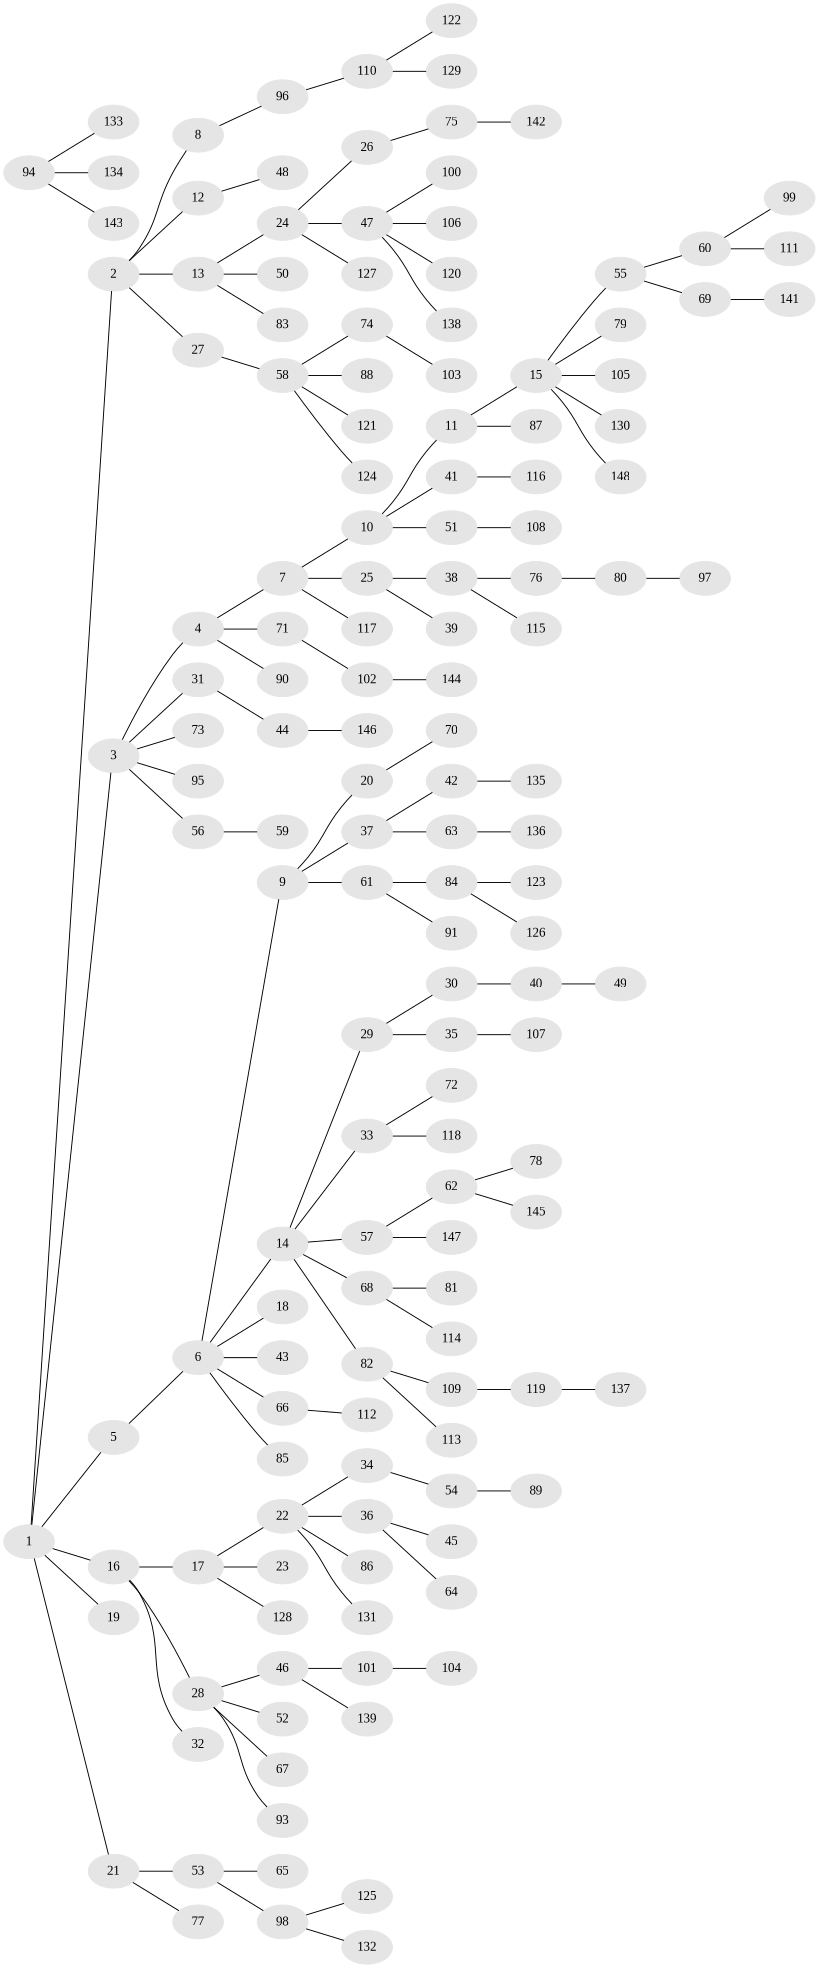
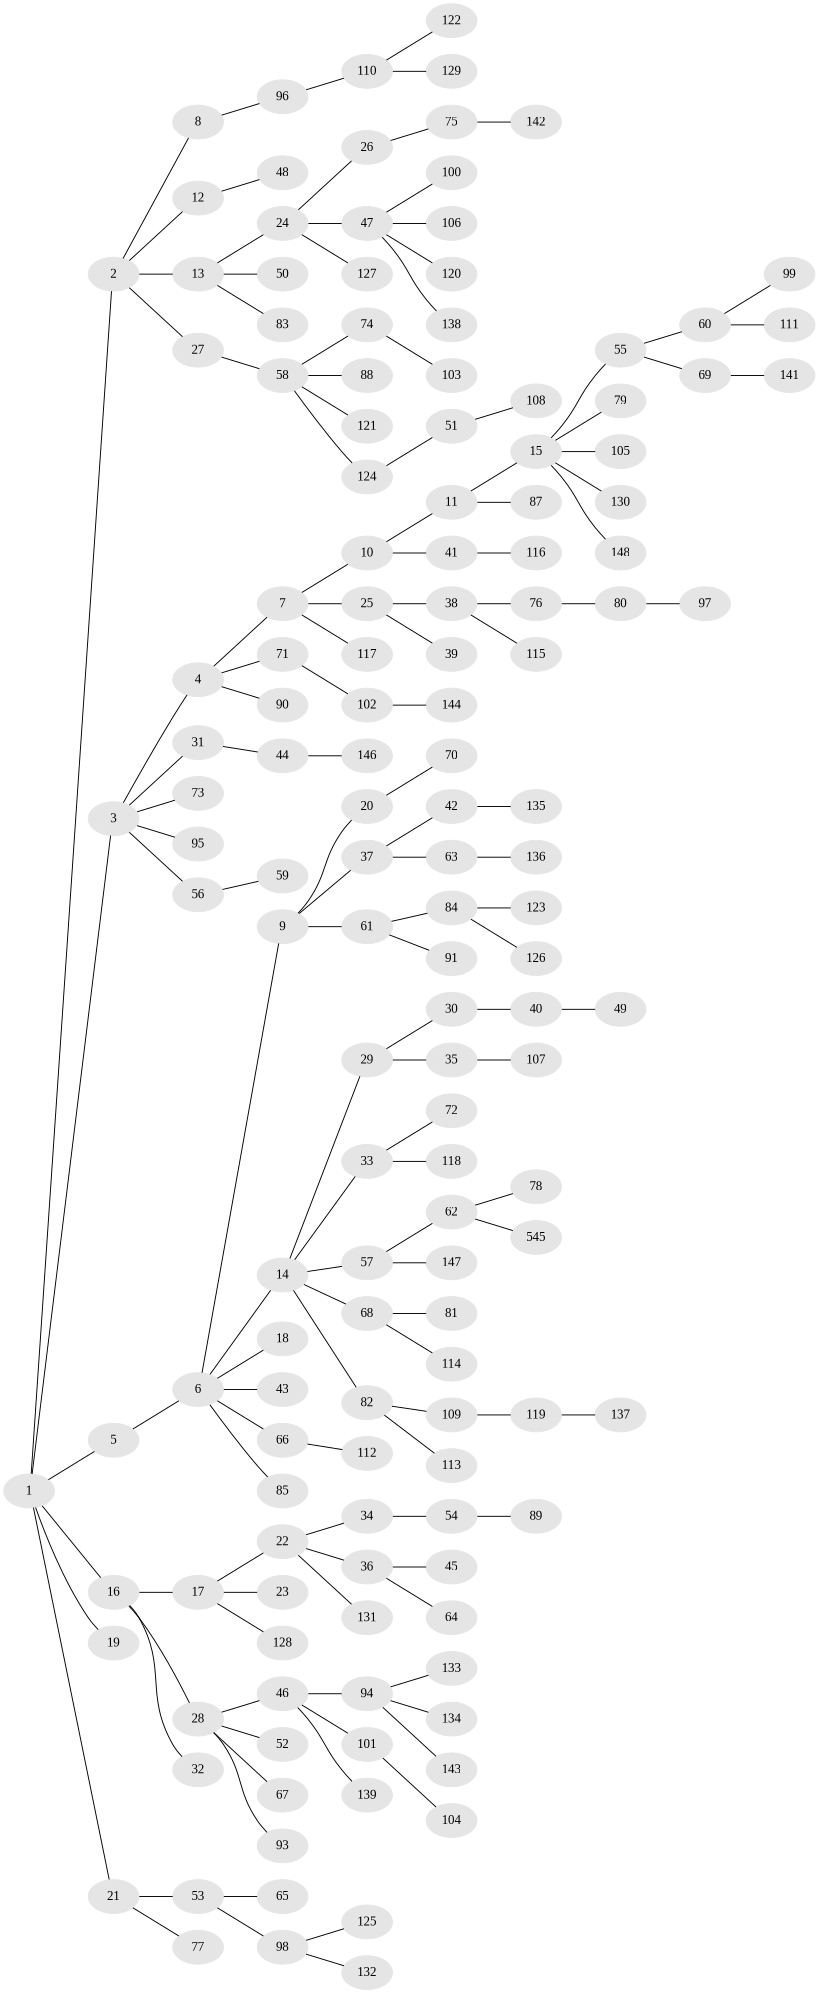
  graph {
    fontname="Liberation Serif"
    rankdir=LR
    node [color=gray90 fontname="Liberation Serif" style=filled]
    edge [fontname="Liberation Serif"]
    1
    2
    3
    5
    16
    19
    21
    8
    12
    13
    27
    4
    31
    73
    95
    56
    6
    17
    28
    32
    53
    77
    96
    48
    24
    50
    83
    58
    7
    71
    90
    44
    10
    25
    117
    102
    9
    14
    18
    43
    66
    85
    20
    37
    61
    29
    33
    57
    68
    82
    112
    11
    41
    51
    38
    39
    110
    70
    42
    63
    84
    91
    15
    87
    116
    108
    55
    79
    105
    130
    148
    26
    47
    127
    30
    35
    72
    118
    62
    147
    81
    114
    109
    113
    60
    69
    22
    23
    128
    46
    52
    67
    93
    34
    36
-   86
    131
    65
    98
    54
    45
    64
    75
    100
    106
    120
    138
    76
    115
    142
    74
    88
    121
    124
    94
    101
    139
    40
    107
    49
    146
    59
    89
    135
    136
    80
    133
    134
    143
    104
    125
    132
    99
    111
    141
    78
-   145
+   145 [label=545]
    103
    123
    126
    144
    97
    119
    122
    129
    137
    1 -- 2
    1 -- 3
    1 -- 5
    1 -- 16
    1 -- 19
    1 -- 21
    2 -- 8
    2 -- 12
    2 -- 13
    2 -- 27
    3 -- 4
    3 -- 31
    3 -- 73
    3 -- 95
    3 -- 56
    5 -- 6
    16 -- 17
    16 -- 28
    16 -- 32
    21 -- 53
    21 -- 77
    8 -- 96
    12 -- 48
    13 -- 24
    13 -- 50
    13 -- 83
    27 -- 58
    4 -- 7
    4 -- 71
    4 -- 90
    31 -- 44
    56 -- 59
    6 -- 9
    6 -- 14
    6 -- 18
    6 -- 43
    6 -- 66
    6 -- 85
    17 -- 22
    17 -- 23
    17 -- 128
    28 -- 46
    28 -- 52
    28 -- 67
    28 -- 93
    53 -- 65
    53 -- 98
    96 -- 110
    24 -- 26
    24 -- 47
    24 -- 127
    58 -- 74
    58 -- 88
    58 -- 121
    58 -- 124
    7 -- 10
    7 -- 25
    7 -- 117
    71 -- 102
    44 -- 146
    10 -- 11
    10 -- 41
-   10 -- 51
+   124 -- 51
    25 -- 38
    25 -- 39
    102 -- 144
    9 -- 20
    9 -- 37
    9 -- 61
    14 -- 29
    14 -- 33
    14 -- 57
    14 -- 68
    14 -- 82
    66 -- 112
    20 -- 70
    37 -- 42
    37 -- 63
    61 -- 84
    61 -- 91
    29 -- 30
    29 -- 35
    33 -- 72
    33 -- 118
    57 -- 62
    57 -- 147
    68 -- 81
    68 -- 114
    82 -- 109
    82 -- 113
    11 -- 15
    11 -- 87
    41 -- 116
    51 -- 108
    38 -- 76
    38 -- 115
    110 -- 122
    110 -- 129
    42 -- 135
    63 -- 136
    84 -- 123
    84 -- 126
    15 -- 55
    15 -- 79
    15 -- 105
    15 -- 130
    15 -- 148
    55 -- 60
    55 -- 69
    26 -- 75
    47 -- 100
    47 -- 106
    47 -- 120
    47 -- 138
    30 -- 40
    35 -- 107
    62 -- 78
    62 -- 145
    109 -- 119
    60 -- 99
    60 -- 111
    69 -- 141
    22 -- 34
    22 -- 36
-   22 -- 86
    22 -- 131
+   46 -- 94
    46 -- 101
    46 -- 139
    34 -- 54
    36 -- 45
    36 -- 64
    98 -- 125
    98 -- 132
    54 -- 89
    75 -- 142
    76 -- 80
    74 -- 103
    94 -- 133
    94 -- 134
    94 -- 143
    101 -- 104
    40 -- 49
    80 -- 97
    119 -- 137
  }
